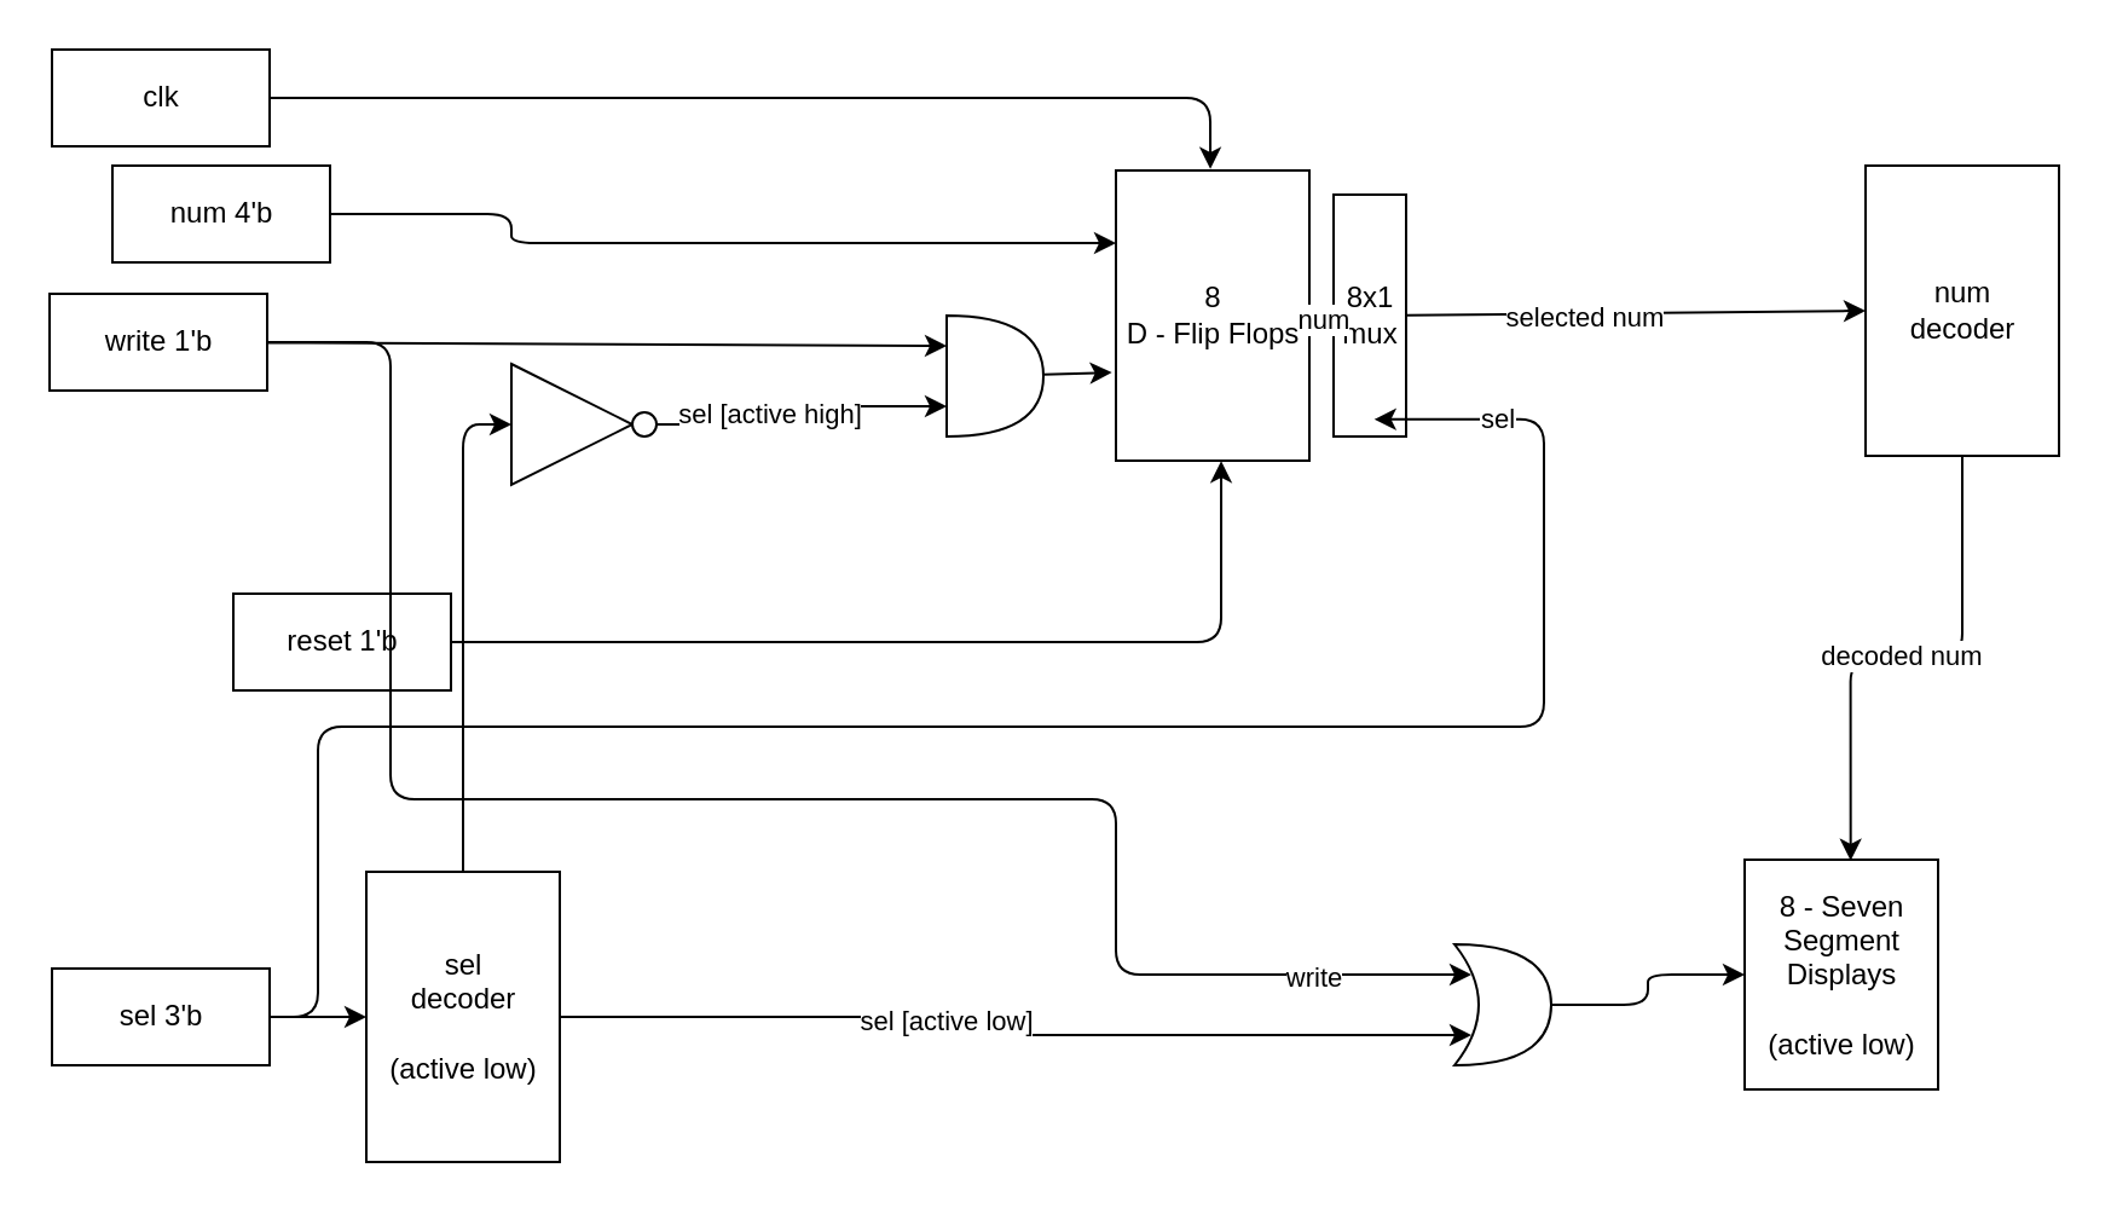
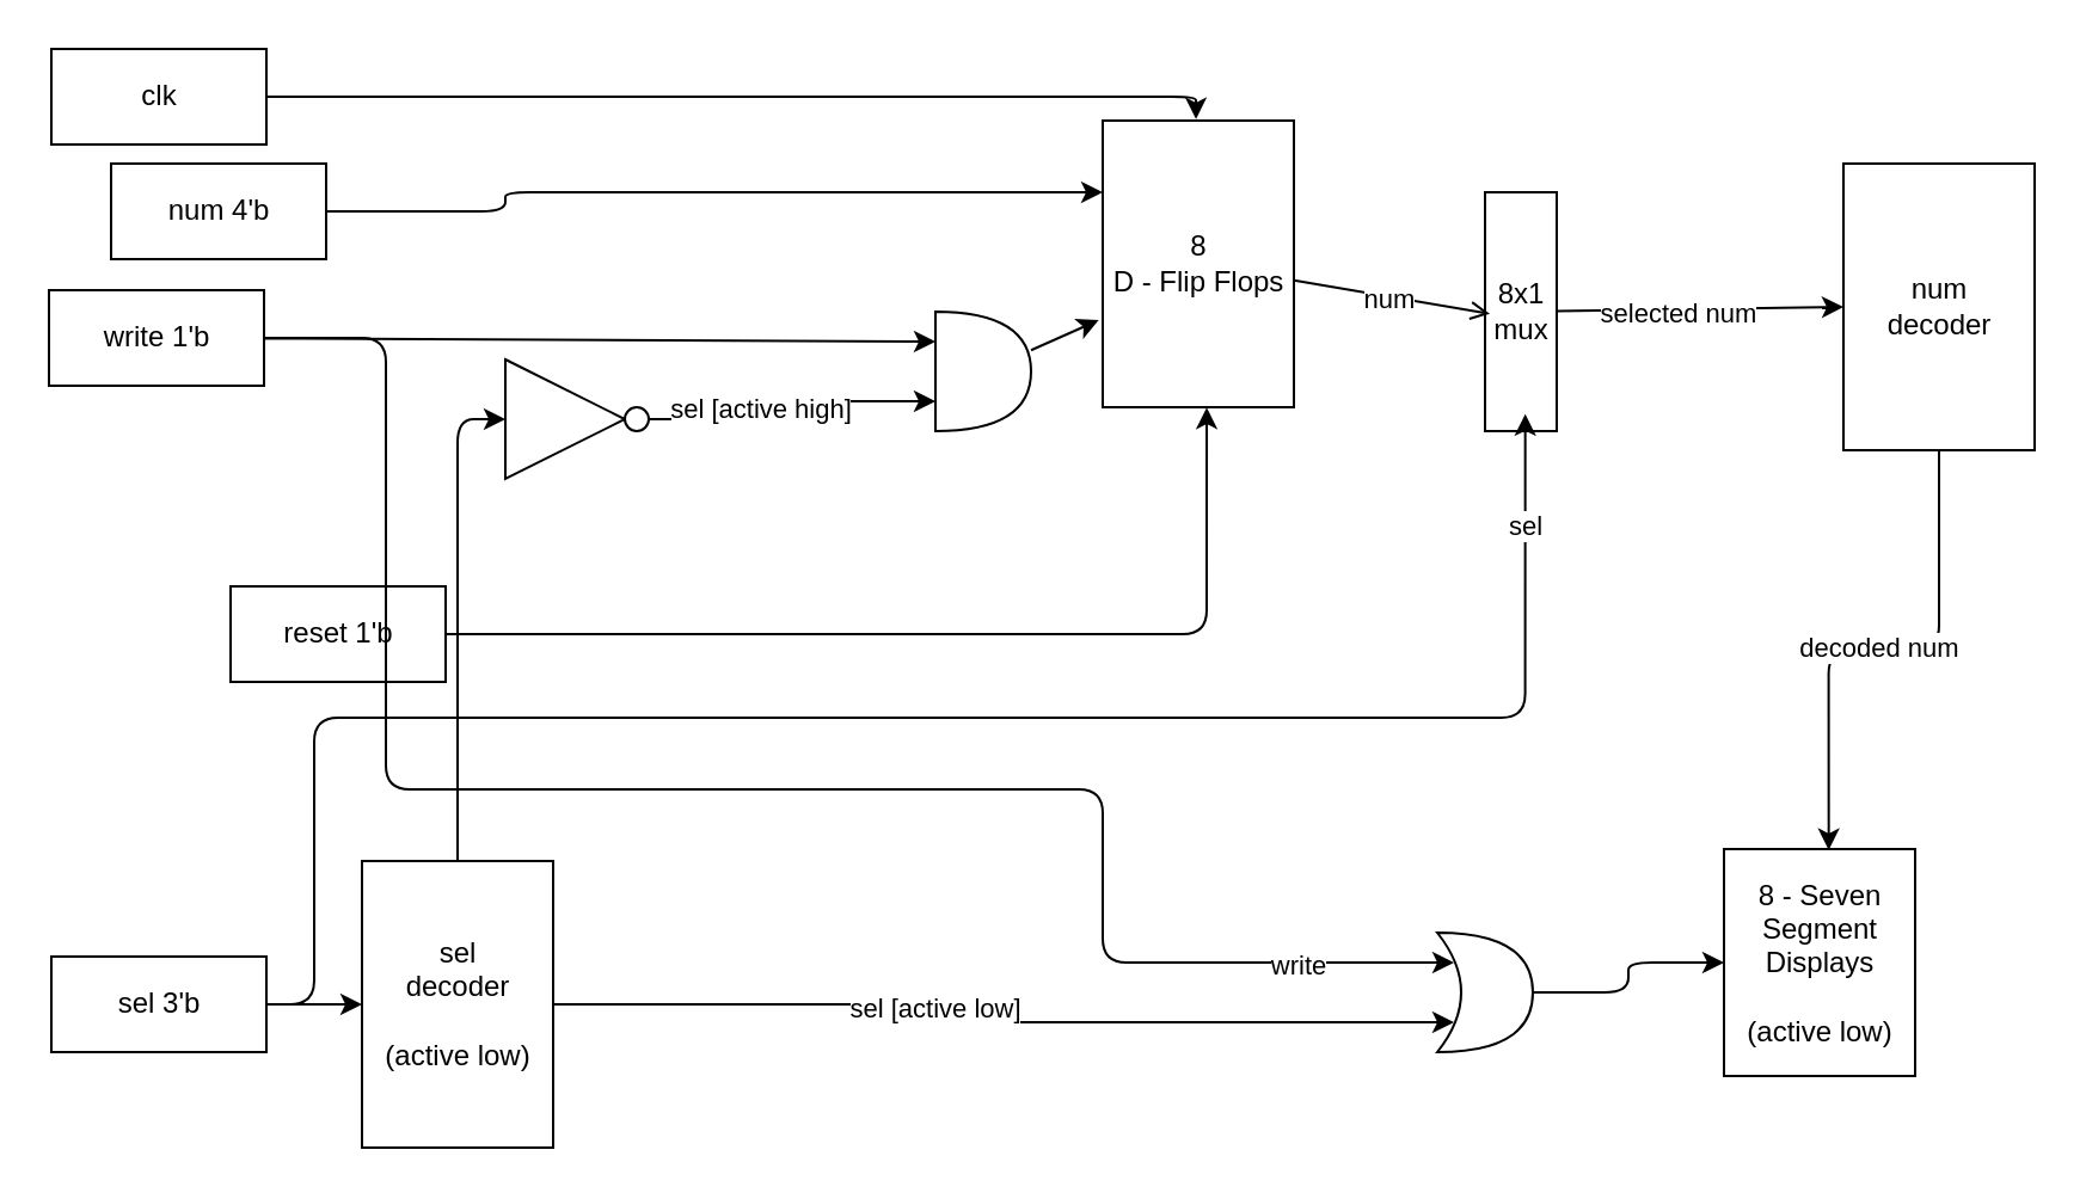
  <mxCell id="0" />
  <mxCell id="1" parent="0" />
  <mxCell id="2" value="num&lt;div&gt;decoder&lt;/div&gt;" style="externalPins=0;recursiveResize=0;shadow=0;dashed=0;align=center;html=1;strokeWidth=1;shape=mxgraph.rtl.abstract.entity;container=1;collapsible=0;kind=sequential;drawPins=0;left=3;right=2;bottom=0;top=0;" parent="1" vertex="1"><mxGeometry x="771" y="68" width="80" height="120" as="geometry" /></mxCell>
  <mxCell id="3" style="edgeStyle=orthogonalEdgeStyle;html=1;entryX=0;entryY=0.5;entryDx=0;entryDy=0;" parent="1" source="5" target="15" edge="1"><mxGeometry relative="1" as="geometry" /></mxCell>
  <mxCell id="4" style="edgeStyle=orthogonalEdgeStyle;html=1;" parent="1" source="36" target="17" edge="1"><mxGeometry relative="1" as="geometry" /></mxCell>
  <mxCell id="5" value="sel&lt;div&gt;decoder&lt;/div&gt;&lt;div&gt;&lt;br&gt;&lt;/div&gt;&lt;div&gt;(active low)&lt;/div&gt;" style="externalPins=0;recursiveResize=0;shadow=0;dashed=0;align=center;html=1;strokeWidth=1;shape=mxgraph.rtl.abstract.entity;container=1;collapsible=0;kind=sequential;drawPins=0;left=3;right=2;bottom=0;top=0;" parent="1" vertex="1"><mxGeometry x="151" y="360" width="80" height="120" as="geometry" /></mxCell>
  <mxCell id="6" value="num 4'b" style="externalPins=0;recursiveResize=0;shadow=0;dashed=0;align=center;html=1;strokeWidth=1;shape=mxgraph.rtl.abstract.entity;container=1;collapsible=0;kind=input;drawPins=0;left=0;right=1;bottom=0;top=0;" parent="1" vertex="1"><mxGeometry x="46" y="68" width="90" height="40" as="geometry" /></mxCell>
  <mxCell id="7" value="sel 3'b" style="externalPins=0;recursiveResize=0;shadow=0;dashed=0;align=center;html=1;strokeWidth=1;shape=mxgraph.rtl.abstract.entity;container=1;collapsible=0;kind=input;drawPins=0;left=0;right=1;bottom=0;top=0;" parent="1" vertex="1"><mxGeometry x="21" y="400" width="90" height="40" as="geometry" /></mxCell>
  <mxCell id="8" value="write 1'b" style="externalPins=0;recursiveResize=0;shadow=0;dashed=0;align=center;html=1;strokeWidth=1;shape=mxgraph.rtl.abstract.entity;container=1;collapsible=0;kind=input;drawPins=0;left=0;right=1;bottom=0;top=0;" parent="1" vertex="1"><mxGeometry x="20" y="121" width="90" height="40" as="geometry" /></mxCell>
  <mxCell id="9" value="clk" style="externalPins=0;recursiveResize=0;shadow=0;dashed=0;align=center;html=1;strokeWidth=1;shape=mxgraph.rtl.abstract.entity;container=1;collapsible=0;kind=input;drawPins=0;left=0;right=1;bottom=0;top=0;" parent="1" vertex="1"><mxGeometry x="21" y="20" width="90" height="40" as="geometry" /></mxCell>
  <mxCell id="10" value="reset 1'b" style="externalPins=0;recursiveResize=0;shadow=0;dashed=0;align=center;html=1;strokeWidth=1;shape=mxgraph.rtl.abstract.entity;container=1;collapsible=0;kind=input;drawPins=0;left=0;right=1;bottom=0;top=0;" parent="1" vertex="1"><mxGeometry x="96" y="245" width="90" height="40" as="geometry" /></mxCell>
- <mxCell id="11" value="&lt;div&gt;8&lt;/div&gt;D - Flip Flops" style="externalPins=0;recursiveResize=0;shadow=0;dashed=0;align=center;html=1;strokeWidth=1;shape=mxgraph.rtl.abstract.entity;container=1;collapsible=0;kind=sequential;drawPins=0;left=3;right=2;bottom=0;top=0;" parent="1" vertex="1"><mxGeometry x="461" y="70" width="80" height="120" as="geometry" /></mxCell>
+ <mxCell id="11" value="&lt;div&gt;8&lt;/div&gt;D - Flip Flops" style="externalPins=0;recursiveResize=0;shadow=0;dashed=0;align=center;html=1;strokeWidth=1;shape=mxgraph.rtl.abstract.entity;container=1;collapsible=0;kind=sequential;drawPins=0;left=3;right=2;bottom=0;top=0;" parent="1" vertex="1"><mxGeometry x="461" y="50" width="80" height="120" as="geometry" /></mxCell>
  <mxCell id="12" style="edgeStyle=elbowEdgeStyle;html=1;exitX=0;exitY=0;exitDx=90;exitDy=20;exitPerimeter=0;entryX=0;entryY=0;entryDx=0;entryDy=30;entryPerimeter=0;" parent="1" source="6" target="11" edge="1"><mxGeometry relative="1" as="geometry"><Array as="points"><mxPoint x="211" y="80" /></Array></mxGeometry></mxCell>
  <mxCell id="13" style="edgeStyle=orthogonalEdgeStyle;html=1;exitX=0;exitY=0;exitDx=90;exitDy=20;exitPerimeter=0;entryX=0.488;entryY=-0.005;entryDx=0;entryDy=0;entryPerimeter=0;" parent="1" source="9" target="11" edge="1"><mxGeometry relative="1" as="geometry" /></mxCell>
  <mxCell id="14" value="" style="group" parent="1" vertex="1" connectable="0"><mxGeometry x="211" y="150" width="60" height="50" as="geometry" /></mxCell>
  <mxCell id="15" value="" style="triangle;whiteSpace=wrap;html=1;" parent="14" vertex="1"><mxGeometry width="50" height="50" as="geometry" /></mxCell>
  <mxCell id="16" value="" style="ellipse;whiteSpace=wrap;html=1;aspect=fixed;" parent="14" vertex="1"><mxGeometry x="50" y="20" width="10" height="10" as="geometry" /></mxCell>
  <mxCell id="17" value="&lt;div&gt;8 -&amp;nbsp;&lt;span style=&quot;background-color: transparent;&quot;&gt;Seven&lt;/span&gt;&lt;/div&gt;&lt;div&gt;Segment&lt;/div&gt;Displays&lt;div&gt;&lt;font color=&quot;#000000&quot;&gt;&lt;br&gt;&lt;/font&gt;&lt;div&gt;(active low)&lt;/div&gt;&lt;/div&gt;" style="externalPins=0;recursiveResize=0;shadow=0;dashed=0;align=center;html=1;strokeWidth=1;shape=mxgraph.rtl.abstract.entity;container=1;collapsible=0;kind=sequential;drawPins=0;left=3;right=2;bottom=0;top=0;" parent="1" vertex="1"><mxGeometry x="721" y="355" width="80" height="95" as="geometry" /></mxCell>
  <mxCell id="18" style="edgeStyle=orthogonalEdgeStyle;html=1;entryX=0.548;entryY=0.004;entryDx=0;entryDy=0;entryPerimeter=0;" parent="1" source="2" target="17" edge="1"><mxGeometry relative="1" as="geometry" /></mxCell>
  <mxCell id="19" value="decoded num" style="edgeLabel;html=1;align=center;verticalAlign=middle;resizable=0;points=[];" parent="18" vertex="1" connectable="0"><mxGeometry x="0.022" y="-1" relative="1" as="geometry"><mxPoint as="offset" /></mxGeometry></mxCell>
  <mxCell id="20" style="edgeStyle=orthogonalEdgeStyle;html=1;exitX=0;exitY=0;exitDx=90;exitDy=20;exitPerimeter=0;entryX=0;entryY=0;entryDx=0;entryDy=60;entryPerimeter=0;" parent="1" source="7" target="5" edge="1"><mxGeometry relative="1" as="geometry" /></mxCell>
  <mxCell id="21" style="edgeStyle=orthogonalEdgeStyle;html=1;exitX=0;exitY=0;exitDx=90;exitDy=20;exitPerimeter=0;entryX=0.544;entryY=1.001;entryDx=0;entryDy=0;entryPerimeter=0;" parent="1" source="10" target="11" edge="1"><mxGeometry relative="1" as="geometry" /></mxCell>
  <mxCell id="22" value="" style="shape=or;whiteSpace=wrap;html=1;" vertex="1" parent="1"><mxGeometry x="391" y="130" width="40" height="50" as="geometry" /></mxCell>
  <mxCell id="23" style="edgeStyle=orthogonalEdgeStyle;html=1;exitX=1;exitY=0.5;exitDx=0;exitDy=0;entryX=0;entryY=0.75;entryDx=0;entryDy=0;entryPerimeter=0;" edge="1" parent="1" source="16" target="22"><mxGeometry relative="1" as="geometry" /></mxCell>
  <mxCell id="24" value="sel [active high]" style="edgeLabel;html=1;align=center;verticalAlign=middle;resizable=0;points=[];" vertex="1" connectable="0" parent="23"><mxGeometry x="-0.489" y="2" relative="1" as="geometry"><mxPoint x="13" y="-3" as="offset" /></mxGeometry></mxCell>
  <mxCell id="25" style="edgeStyle=none;html=1;entryX=0;entryY=0.25;entryDx=0;entryDy=0;entryPerimeter=0;" edge="1" parent="1" source="8" target="22"><mxGeometry relative="1" as="geometry" /></mxCell>
  <mxCell id="26" style="edgeStyle=none;html=1;entryX=-0.021;entryY=0.696;entryDx=0;entryDy=0;entryPerimeter=0;" edge="1" parent="1" source="22" target="11"><mxGeometry relative="1" as="geometry" /></mxCell>
- <mxCell id="27" value="8x1&lt;div&gt;mux&lt;/div&gt;" style="externalPins=0;recursiveResize=0;shadow=0;dashed=0;align=center;html=1;strokeWidth=1;shape=mxgraph.rtl.abstract.entity;container=1;collapsible=0;kind=mux;drawPins=0;left=4;right=1;bottom=0;top=0;" vertex="1" parent="1"><mxGeometry x="551" y="80" width="30" height="100" as="geometry" /></mxCell>
+ <mxCell id="27" value="8x1&lt;div&gt;mux&lt;/div&gt;" style="externalPins=0;recursiveResize=0;shadow=0;dashed=0;align=center;html=1;strokeWidth=1;shape=mxgraph.rtl.abstract.entity;container=1;collapsible=0;kind=mux;drawPins=0;left=4;right=1;bottom=0;top=0;" vertex="1" parent="1"><mxGeometry x="621" y="80" width="30" height="100" as="geometry" /></mxCell>
  <mxCell id="28" style="edgeStyle=none;html=1;entryX=0.067;entryY=0.509;entryDx=0;entryDy=0;entryPerimeter=0;endArrow=open;" edge="1" parent="1" source="11" target="27"><mxGeometry relative="1" as="geometry" /></mxCell>
  <mxCell id="29" value="num" style="edgeLabel;html=1;align=center;verticalAlign=middle;resizable=0;points=[];" vertex="1" connectable="0" parent="28"><mxGeometry x="-0.037" y="-1" relative="1" as="geometry"><mxPoint as="offset" /></mxGeometry></mxCell>
  <mxCell id="30" style="edgeStyle=orthogonalEdgeStyle;html=1;exitX=0;exitY=0;exitDx=90;exitDy=20;exitPerimeter=0;entryX=0.561;entryY=0.929;entryDx=0;entryDy=0;entryPerimeter=0;" edge="1" parent="1" source="7" target="27"><mxGeometry relative="1" as="geometry"><Array as="points"><mxPoint x="131" y="420" /><mxPoint x="131" y="300" /><mxPoint x="638" y="300" /></Array></mxGeometry></mxCell>
  <mxCell id="31" value="sel" style="edgeLabel;html=1;align=center;verticalAlign=middle;resizable=0;points=[];" vertex="1" connectable="0" parent="30"><mxGeometry x="0.88" relative="1" as="geometry"><mxPoint as="offset" /></mxGeometry></mxCell>
  <mxCell id="32" style="edgeStyle=none;html=1;entryX=0;entryY=0;entryDx=0;entryDy=60;entryPerimeter=0;" edge="1" parent="1" source="27" target="2"><mxGeometry relative="1" as="geometry" /></mxCell>
  <mxCell id="33" value="selected num" style="edgeLabel;html=1;align=center;verticalAlign=middle;resizable=0;points=[];" vertex="1" connectable="0" parent="32"><mxGeometry x="-0.344" y="-1" relative="1" as="geometry"><mxPoint x="11" as="offset" /></mxGeometry></mxCell>
  <mxCell id="34" value="" style="edgeStyle=orthogonalEdgeStyle;html=1;entryX=0.175;entryY=0.75;entryDx=0;entryDy=0;entryPerimeter=0;" edge="1" parent="1" source="5" target="36"><mxGeometry relative="1" as="geometry"><mxPoint x="231" y="420" as="sourcePoint" /><mxPoint x="721" y="420" as="targetPoint" /></mxGeometry></mxCell>
  <mxCell id="35" value="sel [active low]" style="edgeLabel;html=1;align=center;verticalAlign=middle;resizable=0;points=[];" vertex="1" connectable="0" parent="34"><mxGeometry x="-0.171" y="-1" relative="1" as="geometry"><mxPoint as="offset" /></mxGeometry></mxCell>
  <mxCell id="36" value="" style="shape=xor;whiteSpace=wrap;html=1;" vertex="1" parent="1"><mxGeometry x="601" y="390" width="40" height="50" as="geometry" /></mxCell>
  <mxCell id="37" style="edgeStyle=orthogonalEdgeStyle;html=1;exitX=0;exitY=0;exitDx=90;exitDy=20;exitPerimeter=0;entryX=0.175;entryY=0.25;entryDx=0;entryDy=0;entryPerimeter=0;" edge="1" parent="1" source="8" target="36"><mxGeometry relative="1" as="geometry"><Array as="points"><mxPoint x="161" y="141" /><mxPoint x="161" y="330" /><mxPoint x="461" y="330" /><mxPoint x="461" y="403" /></Array></mxGeometry></mxCell>
  <mxCell id="38" value="write" style="edgeLabel;html=1;align=center;verticalAlign=middle;resizable=0;points=[];" vertex="1" connectable="0" parent="37"><mxGeometry x="0.828" y="-1" relative="1" as="geometry"><mxPoint as="offset" /></mxGeometry></mxCell>
